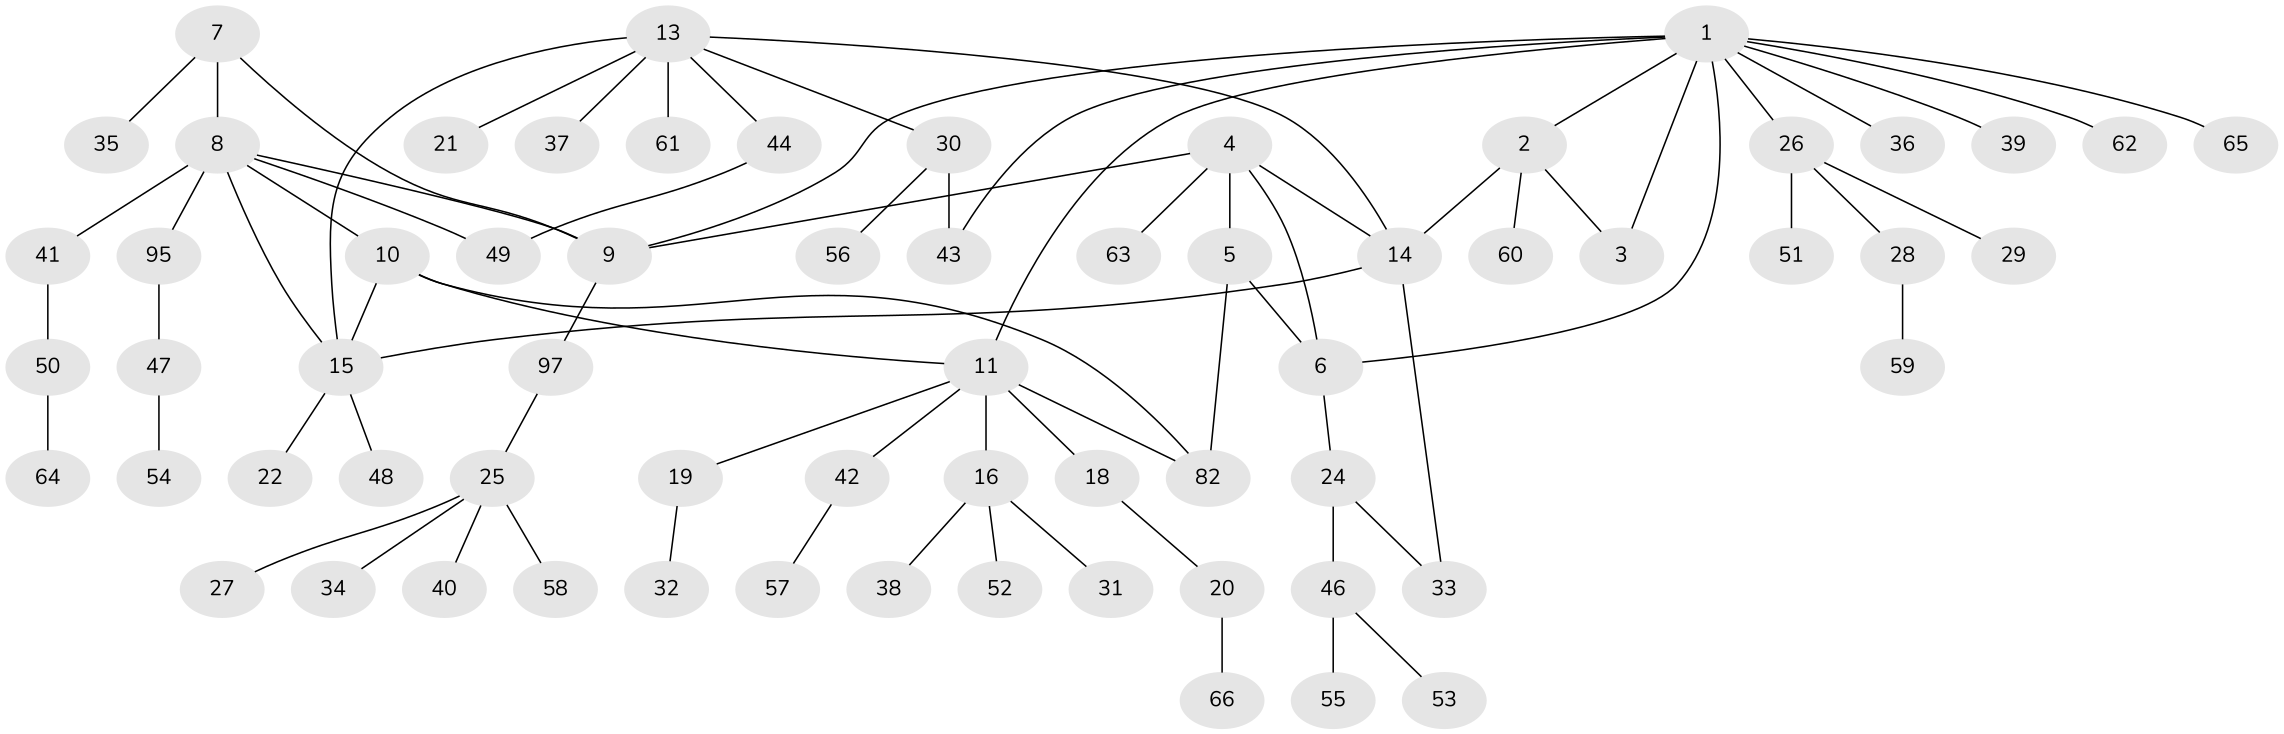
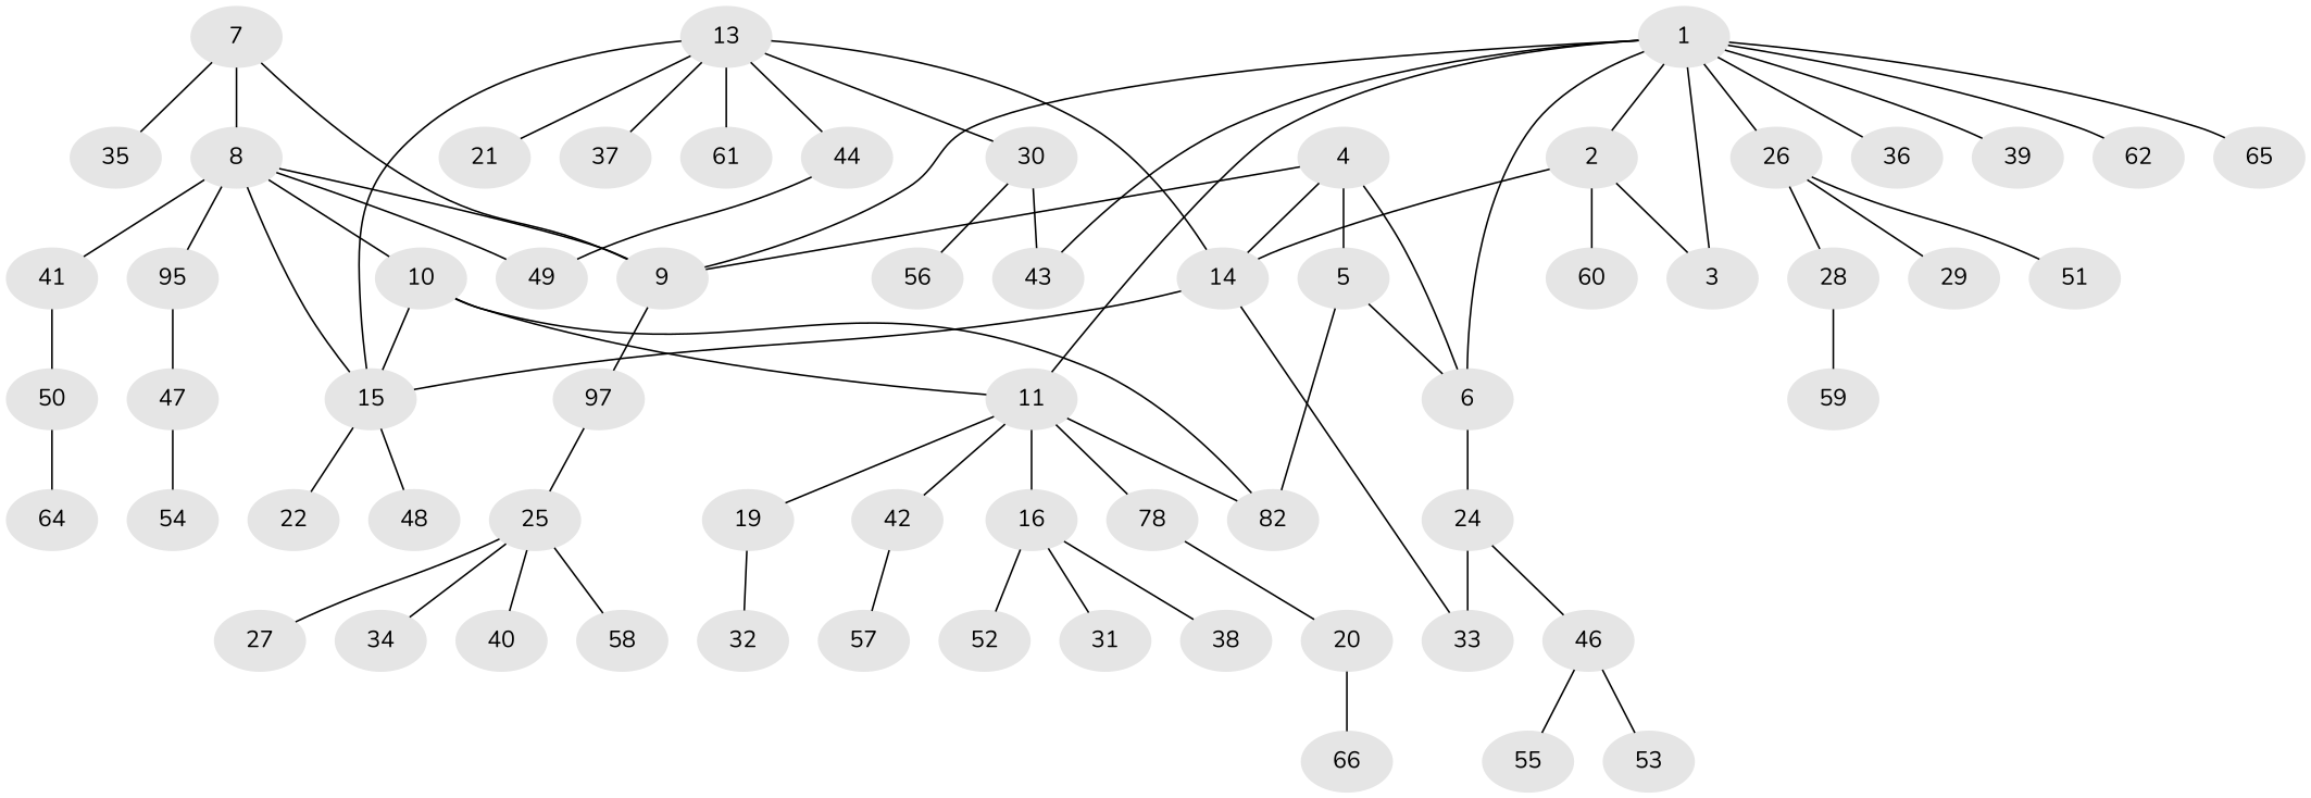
  graph {
    fontname=Nunito
    node [color=gray90 fontname=Nunito style=filled]
    edge [fontname=Nunito]
    1
    2
    3
    6
    9
    11
    26
    36
    39
    43
    62
    65
    14
    60
    24
    n16 [label=97]
    n17 [label=82]
    16
-   18
+   18 [label=78]
    19
    42
    28
    29
    51
    15
    33
    4
    5
-   63
    46
    7
    8
    35
    10
    41
    n36 [label=95]
    49
    22
    48
    50
    47
    25
    31
    38
    52
    20
    32
    57
    13
    21
    30
    37
    44
    61
    56
    27
    34
    40
    58
    66
    53
    55
    59
    64
    54
    1 -- 2
    1 -- 3
    1 -- 6
    1 -- 9
    1 -- 11
    1 -- 26
    1 -- 36
    1 -- 39
    1 -- 43
    1 -- 62
    1 -- 65
    2 -- 3
    2 -- 14
    2 -- 60
    6 -- 24
    9 -- n16
    11 -- n17
    11 -- 16
    11 -- 18
    11 -- 19
    11 -- 42
    26 -- 28
    26 -- 29
    26 -- 51
    14 -- 15
    14 -- 33
    24 -- 33
    24 -- 46
    n16 -- 25
    16 -- 31
    16 -- 38
    16 -- 52
    18 -- 20
    19 -- 32
    42 -- 57
    28 -- 59
    15 -- 22
    15 -- 48
    4 -- 6
    4 -- 9
    4 -- 14
    4 -- 5
-   4 -- 63
    5 -- 6
    5 -- n17
    46 -- 53
    46 -- 55
    7 -- 9
    7 -- 8
    7 -- 35
    8 -- 9
    8 -- 15
    8 -- 10
    8 -- 41
    8 -- n36
    8 -- 49
    10 -- 11
    10 -- n17
    10 -- 15
    41 -- 50
    n36 -- 47
    50 -- 64
    47 -- 54
    25 -- 27
    25 -- 34
    25 -- 40
    25 -- 58
    20 -- 66
    13 -- 14
    13 -- 15
    13 -- 21
    13 -- 30
    13 -- 37
    13 -- 44
    13 -- 61
    30 -- 43
    30 -- 56
    44 -- 49
  }
